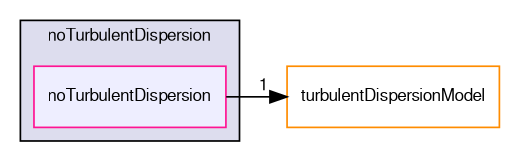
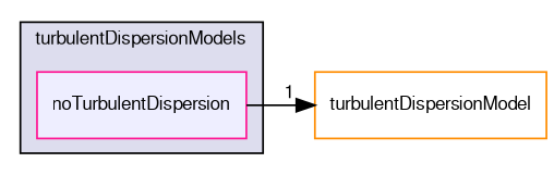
  digraph {
    compound=true
    rankdir=LR
    node [fontname=FreeSans fontsize=10 shape=box]
    n1 [fillcolor="#eeeeff" label=noTurbulentDispersion pencolor=black style=filled color=deeppink]
    n2 [label=turbulentDispersionModel color=darkorange]
    subgraph cluster_1 {
      bgcolor="#ddddee"
      fontname=FreeSans
      fontsize=10
-     label=noTurbulentDispersion
+     label=turbulentDispersionModels
      pencolor=black
      n1
    }
    n1 -> n2 [headlabel=1 labeldistance=1.5 labelfontname=FreeSans labelfontsize=10]
  }
